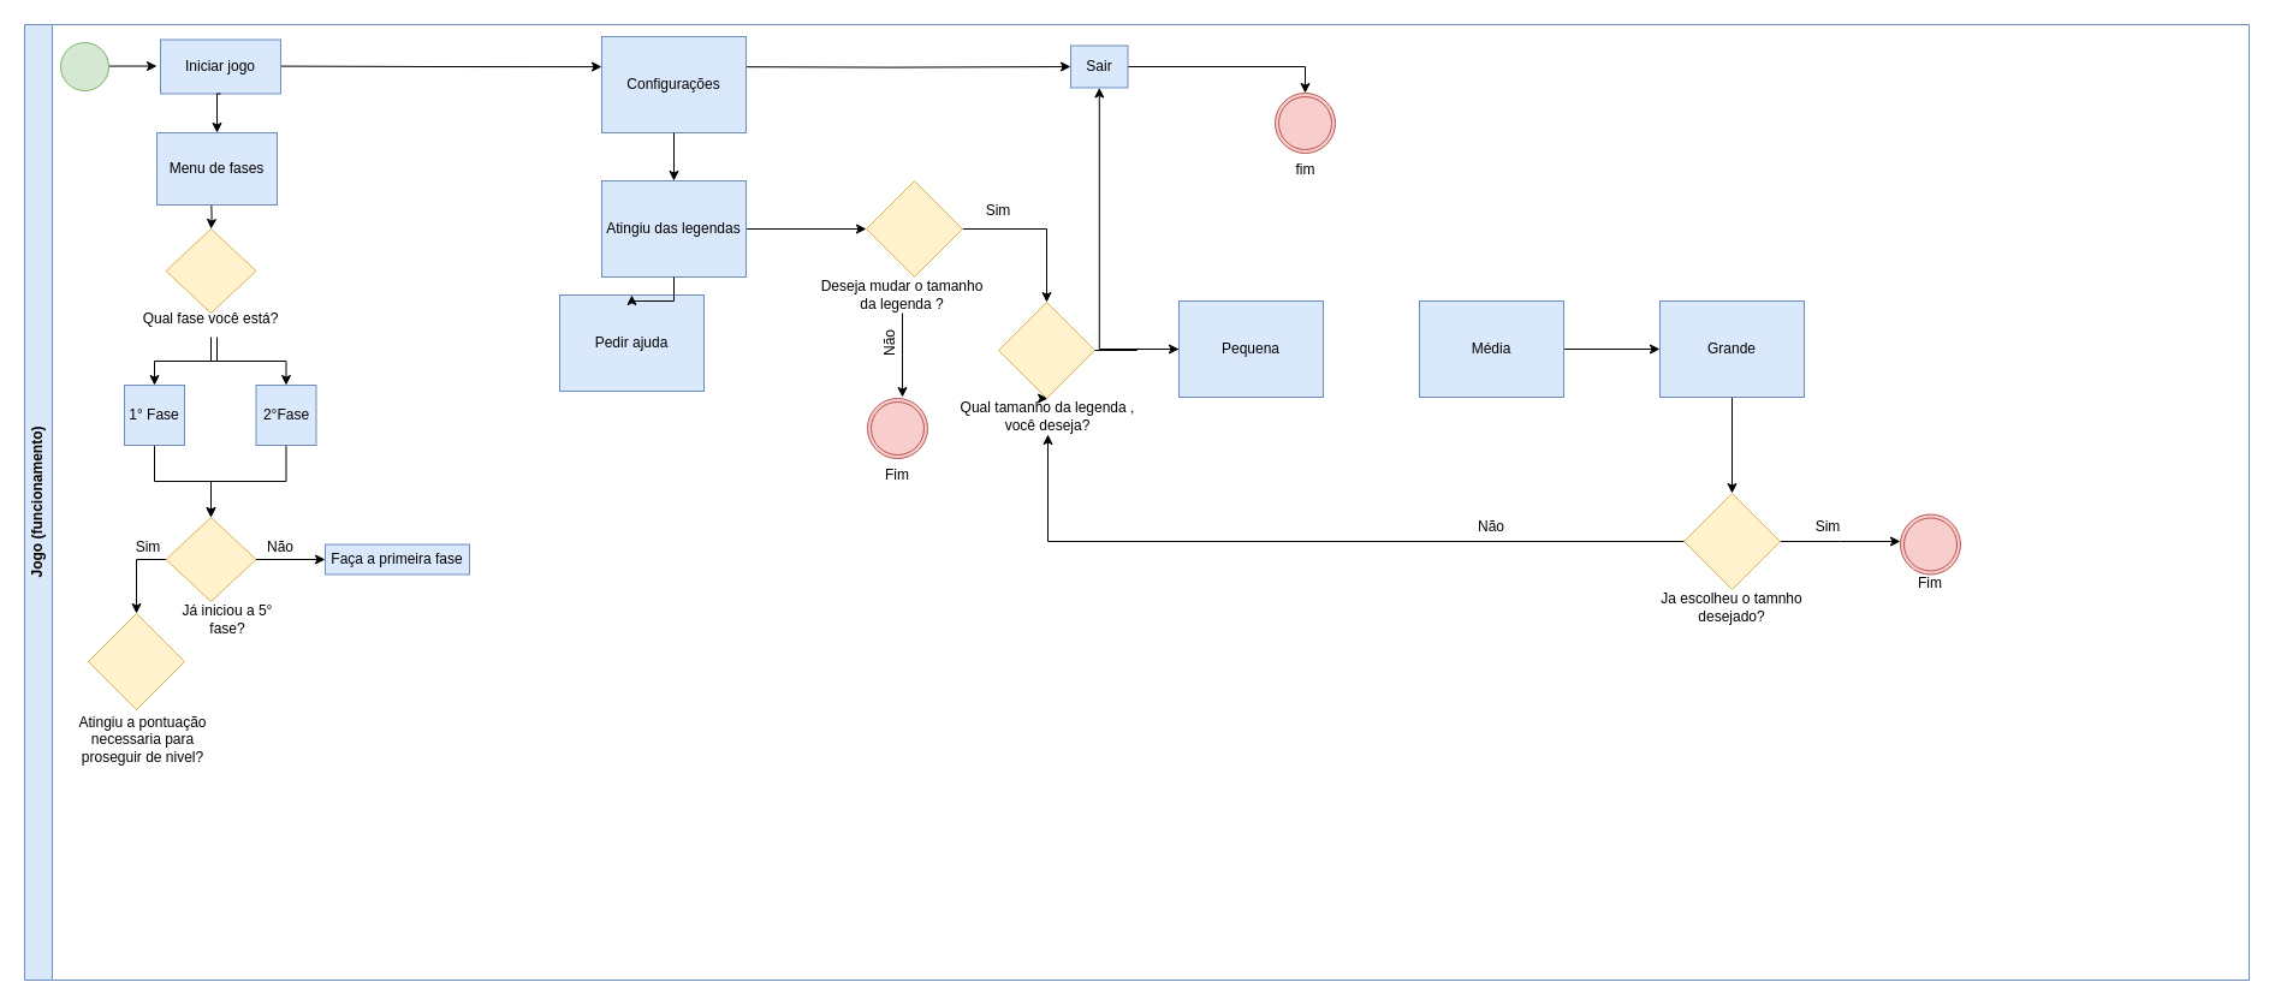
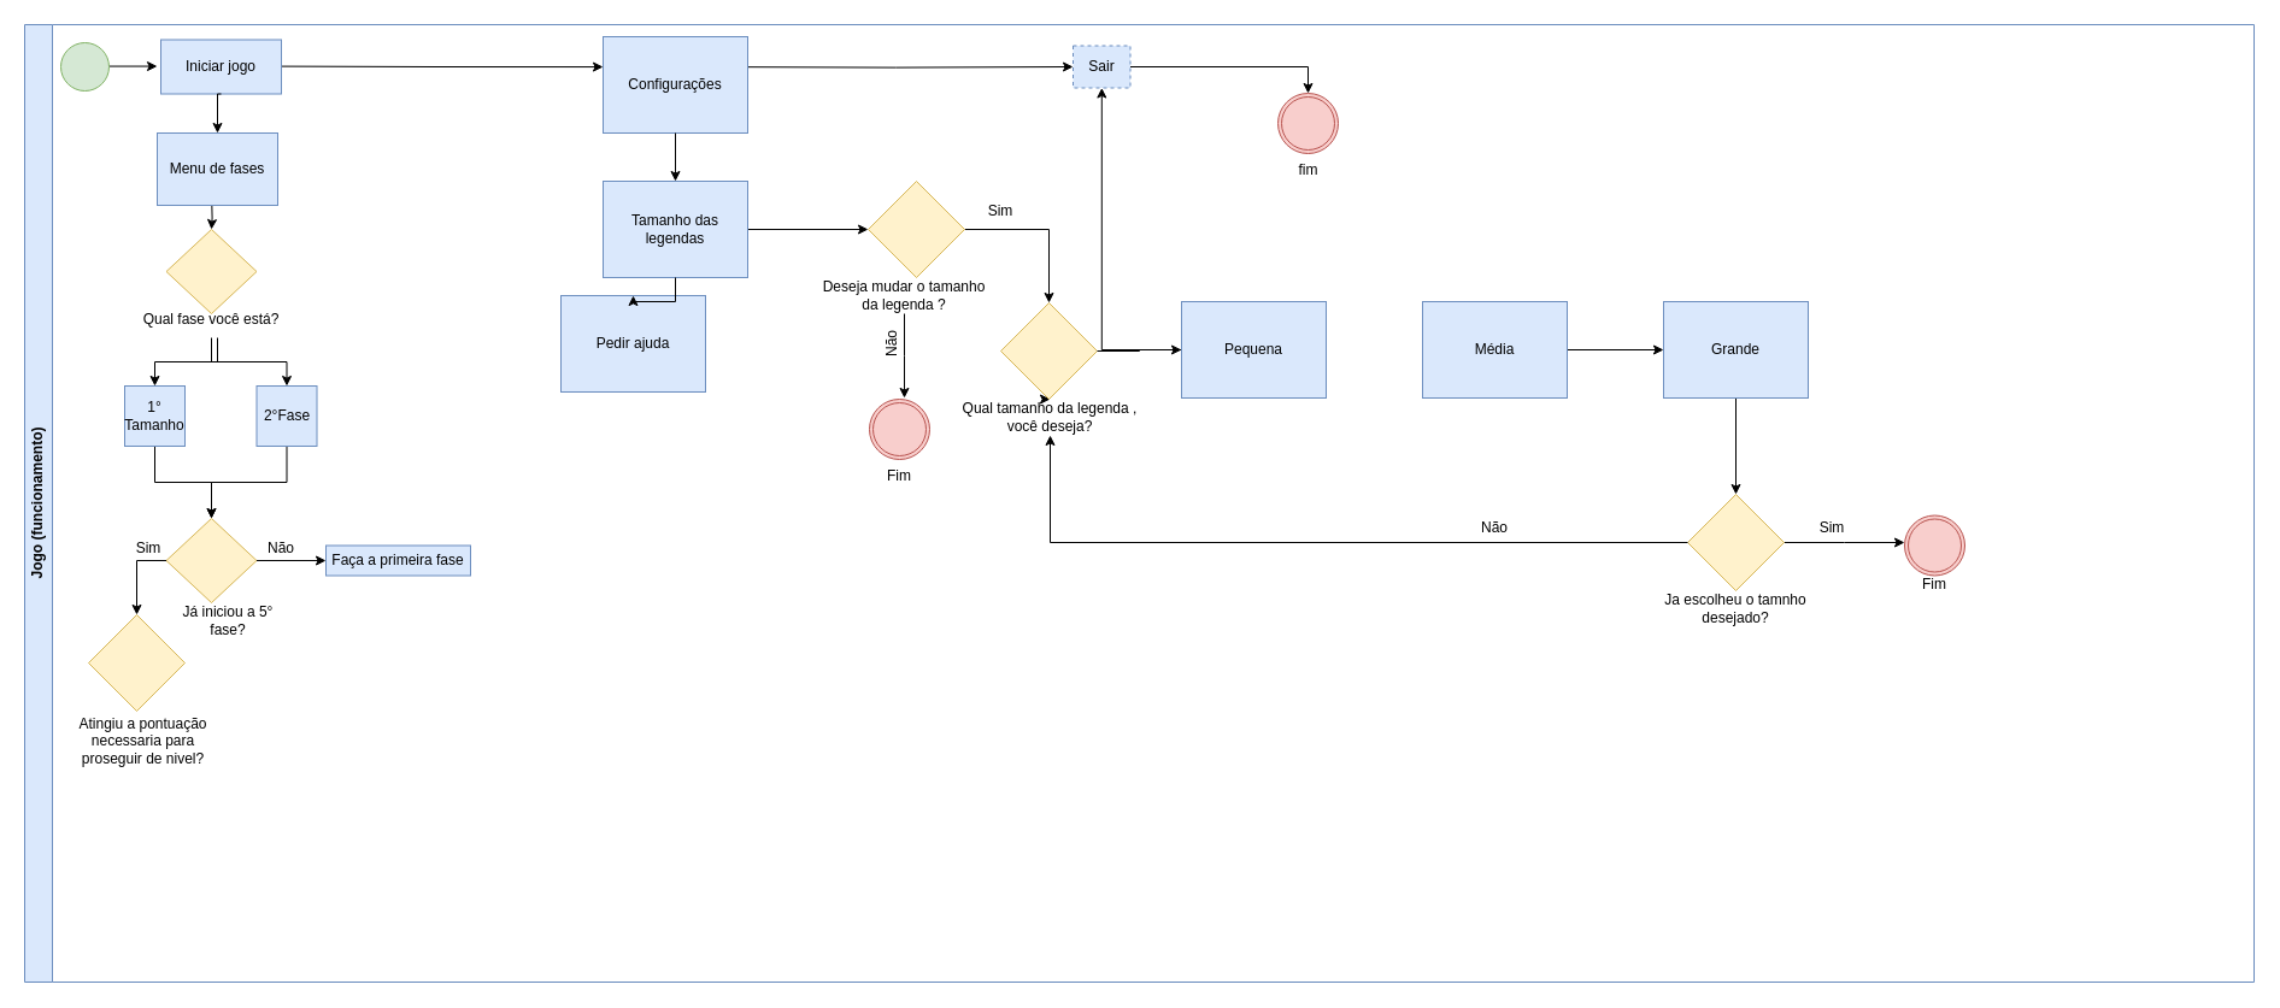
  <mxCell id="0" />
  <mxCell id="1" parent="0" />
  <mxCell id="2" value="Jogo (funcionamento)" style="swimlane;horizontal=0;whiteSpace=wrap;html=1;fillColor=#dae8fc;strokeColor=#6c8ebf;" vertex="1" parent="1"><mxGeometry x="20" y="20" width="1850" height="795" as="geometry" /></mxCell>
  <mxCell id="3" value="" style="edgeStyle=orthogonalEdgeStyle;rounded=0;orthogonalLoop=1;jettySize=auto;html=1;" edge="1" parent="2" source="4"><mxGeometry relative="1" as="geometry"><mxPoint x="110.0" y="34.545" as="targetPoint" /></mxGeometry></mxCell>
  <mxCell id="4" value="" style="ellipse;whiteSpace=wrap;html=1;aspect=fixed;fillColor=#d5e8d4;strokeColor=#82b366;" vertex="1" parent="2"><mxGeometry x="30" y="15" width="40" height="40" as="geometry" /></mxCell>
  <mxCell id="5" value="" style="edgeStyle=orthogonalEdgeStyle;rounded=0;orthogonalLoop=1;jettySize=auto;html=1;" edge="1" parent="2"><mxGeometry relative="1" as="geometry"><mxPoint x="200" y="34.545" as="sourcePoint" /><mxPoint x="480" y="35.091" as="targetPoint" /></mxGeometry></mxCell>
  <mxCell id="6" value="" style="edgeStyle=orthogonalEdgeStyle;rounded=0;orthogonalLoop=1;jettySize=auto;html=1;" edge="1" parent="2" target="8"><mxGeometry relative="1" as="geometry"><mxPoint x="575" y="35.091" as="sourcePoint" /></mxGeometry></mxCell>
  <mxCell id="7" value="" style="edgeStyle=orthogonalEdgeStyle;rounded=0;orthogonalLoop=1;jettySize=auto;html=1;entryX=0.5;entryY=0;entryDx=0;entryDy=0;entryPerimeter=0;" edge="1" parent="2" source="8" target="13"><mxGeometry relative="1" as="geometry"><mxPoint x="373.745" y="80" as="targetPoint" /></mxGeometry></mxCell>
- <mxCell id="8" value="Sair" style="whiteSpace=wrap;html=1;fillColor=#dae8fc;strokeColor=#6c8ebf;" vertex="1" parent="2"><mxGeometry x="870" y="17.5" width="47.5" height="35" as="geometry" /></mxCell>
+ <mxCell id="8" value="Sair" style="whiteSpace=wrap;html=1;fillColor=#dae8fc;strokeColor=#6c8ebf;dashed=1;" vertex="1" parent="2"><mxGeometry x="870" y="17.5" width="47.5" height="35" as="geometry" /></mxCell>
  <mxCell id="9" value="" style="edgeStyle=orthogonalEdgeStyle;rounded=0;orthogonalLoop=1;jettySize=auto;html=1;" edge="1" parent="2" target="10"><mxGeometry relative="1" as="geometry"><mxPoint x="155.091" y="139.5" as="sourcePoint" /></mxGeometry></mxCell>
  <mxCell id="10" value="" style="rhombus;whiteSpace=wrap;html=1;fillColor=#fff2cc;strokeColor=#d6b656;" vertex="1" parent="2"><mxGeometry x="117.5" y="170" width="75" height="70" as="geometry" /></mxCell>
  <mxCell id="11" value="" style="edgeStyle=orthogonalEdgeStyle;rounded=0;orthogonalLoop=1;jettySize=auto;html=1;entryX=0.5;entryY=0;entryDx=0;entryDy=0;entryPerimeter=0;" edge="1" parent="2" source="12" target="26"><mxGeometry relative="1" as="geometry"><mxPoint x="155.0" y="300" as="targetPoint" /><Array as="points"><mxPoint x="160" y="280" /><mxPoint x="108" y="280" /></Array></mxGeometry></mxCell>
  <mxCell id="12" value="Qual fase você está?" style="text;html=1;align=center;verticalAlign=middle;whiteSpace=wrap;rounded=0;" vertex="1" parent="2"><mxGeometry x="97" y="230" width="116" height="30" as="geometry" /></mxCell>
  <mxCell id="13" value="fim" style="points=[[0.145,0.145,0],[0.5,0,0],[0.855,0.145,0],[1,0.5,0],[0.855,0.855,0],[0.5,1,0],[0.145,0.855,0],[0,0.5,0]];shape=mxgraph.bpmn.event;html=1;verticalLabelPosition=bottom;labelBackgroundColor=#ffffff;verticalAlign=top;align=center;perimeter=ellipsePerimeter;outlineConnect=0;aspect=fixed;outline=throwing;symbol=general;fillColor=#f8cecc;strokeColor=#b85450;" vertex="1" parent="2"><mxGeometry x="1040" y="57" width="50" height="50" as="geometry" /></mxCell>
  <mxCell id="14" value="" style="edgeStyle=orthogonalEdgeStyle;rounded=0;orthogonalLoop=1;jettySize=auto;html=1;" edge="1" parent="2" source="16" target="17"><mxGeometry relative="1" as="geometry" /></mxCell>
  <mxCell id="15" value="" style="edgeStyle=orthogonalEdgeStyle;rounded=0;orthogonalLoop=1;jettySize=auto;html=1;exitX=0;exitY=0.5;exitDx=0;exitDy=0;" edge="1" parent="2" source="16" target="19"><mxGeometry relative="1" as="geometry" /></mxCell>
  <mxCell id="16" value="" style="rhombus;whiteSpace=wrap;html=1;fillColor=#fff2cc;strokeColor=#d6b656;" vertex="1" parent="2"><mxGeometry x="117.5" y="410" width="75" height="70" as="geometry" /></mxCell>
  <mxCell id="17" value="Faça a primeira fase" style="whiteSpace=wrap;html=1;fillColor=#dae8fc;strokeColor=#6c8ebf;" vertex="1" parent="2"><mxGeometry x="250" y="432.5" width="120" height="25" as="geometry" /></mxCell>
  <mxCell id="18" value="Não" style="text;html=1;align=center;verticalAlign=middle;whiteSpace=wrap;rounded=0;" vertex="1" parent="2"><mxGeometry x="183" y="420" width="60" height="30" as="geometry" /></mxCell>
  <mxCell id="19" value="" style="rhombus;whiteSpace=wrap;html=1;fillColor=#fff2cc;strokeColor=#d6b656;" vertex="1" parent="2"><mxGeometry x="53" y="490" width="80" height="80" as="geometry" /></mxCell>
  <mxCell id="20" value="Atingiu a pontuação necessaria para proseguir de nivel?" style="text;html=1;align=center;verticalAlign=middle;whiteSpace=wrap;rounded=0;" vertex="1" parent="2"><mxGeometry x="40" y="560" width="117" height="70" as="geometry" /></mxCell>
  <mxCell id="21" value="Configurações" style="points=[[0.25,0,0],[0.5,0,0],[0.75,0,0],[1,0.25,0],[1,0.5,0],[1,0.75,0],[0.75,1,0],[0.5,1,0],[0.25,1,0],[0,0.75,0],[0,0.5,0],[0,0.25,0]];shape=mxgraph.bpmn.task2;whiteSpace=wrap;rectStyle=rounded;size=10;html=1;container=1;expand=0;collapsible=0;taskMarker=service;fillColor=#dae8fc;strokeColor=#6c8ebf;" vertex="1" parent="2"><mxGeometry x="480" y="10" width="120" height="80" as="geometry" /></mxCell>
  <mxCell id="22" value="" style="edgeStyle=orthogonalEdgeStyle;rounded=0;orthogonalLoop=1;jettySize=auto;html=1;" edge="1" parent="2" source="23" target="34"><mxGeometry relative="1" as="geometry" /></mxCell>
- <mxCell id="23" value="Atingiu das legendas" style="points=[[0.25,0,0],[0.5,0,0],[0.75,0,0],[1,0.25,0],[1,0.5,0],[1,0.75,0],[0.75,1,0],[0.5,1,0],[0.25,1,0],[0,0.75,0],[0,0.5,0],[0,0.25,0]];shape=mxgraph.bpmn.task2;whiteSpace=wrap;rectStyle=rounded;size=10;html=1;container=1;expand=0;collapsible=0;bpmnShapeType=call;taskMarker=manual;fillColor=#dae8fc;strokeColor=#6c8ebf;" vertex="1" parent="2"><mxGeometry x="480" y="130" width="120" height="80" as="geometry" /></mxCell>
+ <mxCell id="23" value="Tamanho das legendas" style="points=[[0.25,0,0],[0.5,0,0],[0.75,0,0],[1,0.25,0],[1,0.5,0],[1,0.75,0],[0.75,1,0],[0.5,1,0],[0.25,1,0],[0,0.75,0],[0,0.5,0],[0,0.25,0]];shape=mxgraph.bpmn.task2;whiteSpace=wrap;rectStyle=rounded;size=10;html=1;container=1;expand=0;collapsible=0;bpmnShapeType=call;taskMarker=manual;fillColor=#dae8fc;strokeColor=#6c8ebf;" vertex="1" parent="2"><mxGeometry x="480" y="130" width="120" height="80" as="geometry" /></mxCell>
  <mxCell id="24" value="Menu de fases" style="points=[[0.25,0,0],[0.5,0,0],[0.75,0,0],[1,0.25,0],[1,0.5,0],[1,0.75,0],[0.75,1,0],[0.5,1,0],[0.25,1,0],[0,0.75,0],[0,0.5,0],[0,0.25,0]];shape=mxgraph.bpmn.task2;whiteSpace=wrap;rectStyle=rounded;size=10;html=1;container=1;expand=0;collapsible=0;taskMarker=abstract;bpmnShapeType=subprocess;isLoopSub=1;outline=eventNonint;symbol=parallelMultiple;fillColor=#dae8fc;strokeColor=#6c8ebf;" vertex="1" parent="2"><mxGeometry x="110" y="90" width="100" height="60" as="geometry" /></mxCell>
  <mxCell id="25" style="edgeStyle=orthogonalEdgeStyle;rounded=0;orthogonalLoop=1;jettySize=auto;html=1;entryX=0.5;entryY=0;entryDx=0;entryDy=0;" edge="1" parent="2" source="26" target="16"><mxGeometry relative="1" as="geometry" /></mxCell>
- <mxCell id="26" value="1° Fase" style="points=[[0.25,0,0],[0.5,0,0],[0.75,0,0],[1,0.25,0],[1,0.5,0],[1,0.75,0],[0.75,1,0],[0.5,1,0],[0.25,1,0],[0,0.75,0],[0,0.5,0],[0,0.25,0]];shape=mxgraph.bpmn.task2;whiteSpace=wrap;rectStyle=rounded;size=10;html=1;container=1;expand=0;collapsible=0;taskMarker=abstract;isLoopMultiSeq=1;fillColor=#dae8fc;strokeColor=#6c8ebf;" vertex="1" parent="2"><mxGeometry x="83" y="300" width="50" height="50" as="geometry" /></mxCell>
+ <mxCell id="26" value="1° Tamanho" style="points=[[0.25,0,0],[0.5,0,0],[0.75,0,0],[1,0.25,0],[1,0.5,0],[1,0.75,0],[0.75,1,0],[0.5,1,0],[0.25,1,0],[0,0.75,0],[0,0.5,0],[0,0.25,0]];shape=mxgraph.bpmn.task2;whiteSpace=wrap;rectStyle=rounded;size=10;html=1;container=1;expand=0;collapsible=0;taskMarker=abstract;isLoopMultiSeq=1;fillColor=#dae8fc;strokeColor=#6c8ebf;" vertex="1" parent="2"><mxGeometry x="83" y="300" width="50" height="50" as="geometry" /></mxCell>
  <mxCell id="27" style="edgeStyle=orthogonalEdgeStyle;rounded=0;orthogonalLoop=1;jettySize=auto;html=1;entryX=0.5;entryY=0;entryDx=0;entryDy=0;" edge="1" parent="2" source="28" target="16"><mxGeometry relative="1" as="geometry" /></mxCell>
  <mxCell id="28" value="2°Fase" style="points=[[0.25,0,0],[0.5,0,0],[0.75,0,0],[1,0.25,0],[1,0.5,0],[1,0.75,0],[0.75,1,0],[0.5,1,0],[0.25,1,0],[0,0.75,0],[0,0.5,0],[0,0.25,0]];shape=mxgraph.bpmn.task2;whiteSpace=wrap;rectStyle=rounded;size=10;html=1;container=1;expand=0;collapsible=0;taskMarker=abstract;isLoopMultiSeq=1;fillColor=#dae8fc;strokeColor=#6c8ebf;" vertex="1" parent="2"><mxGeometry x="192.5" y="300" width="50" height="50" as="geometry" /></mxCell>
  <mxCell id="29" style="edgeStyle=orthogonalEdgeStyle;rounded=0;orthogonalLoop=1;jettySize=auto;html=1;entryX=0.5;entryY=0;entryDx=0;entryDy=0;entryPerimeter=0;" edge="1" parent="2" source="12" target="28"><mxGeometry relative="1" as="geometry" /></mxCell>
  <mxCell id="30" value="Pedir ajuda" style="points=[[0.25,0,0],[0.5,0,0],[0.75,0,0],[1,0.25,0],[1,0.5,0],[1,0.75,0],[0.75,1,0],[0.5,1,0],[0.25,1,0],[0,0.75,0],[0,0.5,0],[0,0.25,0]];shape=mxgraph.bpmn.task2;whiteSpace=wrap;rectStyle=rounded;size=10;html=1;container=1;expand=0;collapsible=0;taskMarker=receive;fillColor=#dae8fc;strokeColor=#6c8ebf;" vertex="1" parent="2"><mxGeometry x="445" y="225" width="120" height="80" as="geometry" /></mxCell>
  <mxCell id="31" style="edgeStyle=orthogonalEdgeStyle;rounded=0;orthogonalLoop=1;jettySize=auto;html=1;entryX=0.5;entryY=0;entryDx=0;entryDy=0;entryPerimeter=0;" edge="1" parent="2" source="21" target="23"><mxGeometry relative="1" as="geometry" /></mxCell>
  <mxCell id="32" style="edgeStyle=orthogonalEdgeStyle;rounded=0;orthogonalLoop=1;jettySize=auto;html=1;entryX=0.5;entryY=0;entryDx=0;entryDy=0;entryPerimeter=0;" edge="1" parent="2" source="23" target="30"><mxGeometry relative="1" as="geometry" /></mxCell>
  <mxCell id="33" value="" style="edgeStyle=orthogonalEdgeStyle;rounded=0;orthogonalLoop=1;jettySize=auto;html=1;entryX=0.5;entryY=0;entryDx=0;entryDy=0;" edge="1" parent="2" source="34" target="46"><mxGeometry relative="1" as="geometry"><mxPoint x="850" y="230" as="targetPoint" /></mxGeometry></mxCell>
  <mxCell id="34" value="" style="rhombus;whiteSpace=wrap;html=1;fillColor=#fff2cc;strokeColor=#d6b656;" vertex="1" parent="2"><mxGeometry x="700" y="130" width="80" height="80" as="geometry" /></mxCell>
  <mxCell id="35" style="edgeStyle=orthogonalEdgeStyle;rounded=0;orthogonalLoop=1;jettySize=auto;html=1;" edge="1" parent="2" source="36"><mxGeometry relative="1" as="geometry"><mxPoint x="730" y="310" as="targetPoint" /></mxGeometry></mxCell>
  <mxCell id="36" value="Deseja mudar o tamanho da legenda ?" style="text;html=1;align=center;verticalAlign=middle;whiteSpace=wrap;rounded=0;" vertex="1" parent="2"><mxGeometry x="660" y="210" width="140" height="30" as="geometry" /></mxCell>
  <mxCell id="37" value="Sim" style="text;html=1;align=center;verticalAlign=middle;whiteSpace=wrap;rounded=0;" vertex="1" parent="2"><mxGeometry x="780" y="140" width="60" height="30" as="geometry" /></mxCell>
  <mxCell id="38" value="Já iniciou a 5° fase?" style="text;html=1;align=center;verticalAlign=middle;whiteSpace=wrap;rounded=0;" vertex="1" parent="2"><mxGeometry x="118" y="480" width="102" height="30" as="geometry" /></mxCell>
  <mxCell id="39" value="Sim" style="text;html=1;align=center;verticalAlign=middle;whiteSpace=wrap;rounded=0;" vertex="1" parent="2"><mxGeometry x="73" y="420" width="60" height="30" as="geometry" /></mxCell>
  <mxCell id="40" value="Não" style="text;html=1;align=center;verticalAlign=middle;whiteSpace=wrap;rounded=0;rotation=-90;" vertex="1" parent="2"><mxGeometry x="690" y="250" width="60" height="30" as="geometry" /></mxCell>
  <mxCell id="41" value="" style="points=[[0.145,0.145,0],[0.5,0,0],[0.855,0.145,0],[1,0.5,0],[0.855,0.855,0],[0.5,1,0],[0.145,0.855,0],[0,0.5,0]];shape=mxgraph.bpmn.event;html=1;verticalLabelPosition=bottom;labelBackgroundColor=#ffffff;verticalAlign=top;align=center;perimeter=ellipsePerimeter;outlineConnect=0;aspect=fixed;outline=throwing;symbol=general;fillColor=#f8cecc;strokeColor=#b85450;" vertex="1" parent="2"><mxGeometry x="701" y="311" width="50" height="50" as="geometry" /></mxCell>
  <mxCell id="42" value="Fim" style="text;html=1;strokeColor=none;fillColor=none;align=center;verticalAlign=middle;whiteSpace=wrap;rounded=0;" vertex="1" parent="2"><mxGeometry x="686" y="360" width="80" height="30" as="geometry" /></mxCell>
  <mxCell id="43" value="Iniciar jogo" style="points=[[0.25,0,0],[0.5,0,0],[0.75,0,0],[1,0.25,0],[1,0.5,0],[1,0.75,0],[0.75,1,0],[0.5,1,0],[0.25,1,0],[0,0.75,0],[0,0.5,0],[0,0.25,0]];shape=mxgraph.bpmn.task2;whiteSpace=wrap;rectStyle=rounded;size=10;html=1;container=1;expand=0;collapsible=0;taskMarker=abstract;fillColor=#dae8fc;strokeColor=#6c8ebf;" vertex="1" parent="2"><mxGeometry x="113" y="12.5" width="100" height="45" as="geometry" /></mxCell>
  <mxCell id="44" style="edgeStyle=orthogonalEdgeStyle;rounded=0;orthogonalLoop=1;jettySize=auto;html=1;exitX=0.5;exitY=1;exitDx=0;exitDy=0;exitPerimeter=0;entryX=0.5;entryY=0;entryDx=0;entryDy=0;entryPerimeter=0;" edge="1" parent="2" source="43" target="24"><mxGeometry relative="1" as="geometry" /></mxCell>
  <mxCell id="45" style="edgeStyle=orthogonalEdgeStyle;rounded=0;orthogonalLoop=1;jettySize=auto;html=1;exitX=0.5;exitY=1;exitDx=0;exitDy=0;entryX=0.5;entryY=0;entryDx=0;entryDy=0;" edge="1" parent="2" source="46" target="47"><mxGeometry relative="1" as="geometry" /></mxCell>
  <mxCell id="46" value="" style="rhombus;whiteSpace=wrap;html=1;fillColor=#fff2cc;strokeColor=#d6b656;" vertex="1" parent="2"><mxGeometry x="810" y="231" width="80" height="80" as="geometry" /></mxCell>
  <mxCell id="47" value="Qual tamanho da legenda , você deseja?" style="text;html=1;align=center;verticalAlign=middle;whiteSpace=wrap;rounded=0;" vertex="1" parent="2"><mxGeometry x="766" y="311" width="170" height="30" as="geometry" /></mxCell>
  <mxCell id="48" value="" style="edgeStyle=orthogonalEdgeStyle;rounded=0;orthogonalLoop=1;jettySize=auto;html=1;" edge="1" parent="2" source="49" target="8"><mxGeometry relative="1" as="geometry" /></mxCell>
  <mxCell id="49" value="Pequena" style="points=[[0.25,0,0],[0.5,0,0],[0.75,0,0],[1,0.25,0],[1,0.5,0],[1,0.75,0],[0.75,1,0],[0.5,1,0],[0.25,1,0],[0,0.75,0],[0,0.5,0],[0,0.25,0]];shape=mxgraph.bpmn.task2;whiteSpace=wrap;rectStyle=rounded;size=10;html=1;container=1;expand=0;collapsible=0;taskMarker=abstract;fillColor=#dae8fc;strokeColor=#6c8ebf;" vertex="1" parent="2"><mxGeometry x="960" y="230" width="120" height="80" as="geometry" /></mxCell>
  <mxCell id="50" style="edgeStyle=orthogonalEdgeStyle;rounded=0;orthogonalLoop=1;jettySize=auto;html=1;entryX=0;entryY=0.5;entryDx=0;entryDy=0;entryPerimeter=0;" edge="1" parent="2" source="46" target="49"><mxGeometry relative="1" as="geometry"><mxPoint x="910" y="271.091" as="targetPoint" /></mxGeometry></mxCell>
  <mxCell id="51" value="" style="edgeStyle=orthogonalEdgeStyle;rounded=0;orthogonalLoop=1;jettySize=auto;html=1;" edge="1" parent="2" source="52" target="54"><mxGeometry relative="1" as="geometry" /></mxCell>
  <mxCell id="52" value="Média" style="points=[[0.25,0,0],[0.5,0,0],[0.75,0,0],[1,0.25,0],[1,0.5,0],[1,0.75,0],[0.75,1,0],[0.5,1,0],[0.25,1,0],[0,0.75,0],[0,0.5,0],[0,0.25,0]];shape=mxgraph.bpmn.task2;whiteSpace=wrap;rectStyle=rounded;size=10;html=1;container=1;expand=0;collapsible=0;taskMarker=abstract;fillColor=#dae8fc;strokeColor=#6c8ebf;" vertex="1" parent="2"><mxGeometry x="1160" y="230" width="120" height="80" as="geometry" /></mxCell>
  <mxCell id="53" value="" style="edgeStyle=orthogonalEdgeStyle;rounded=0;orthogonalLoop=1;jettySize=auto;html=1;" edge="1" parent="2" source="54" target="56"><mxGeometry relative="1" as="geometry" /></mxCell>
  <mxCell id="54" value="Grande" style="points=[[0.25,0,0],[0.5,0,0],[0.75,0,0],[1,0.25,0],[1,0.5,0],[1,0.75,0],[0.75,1,0],[0.5,1,0],[0.25,1,0],[0,0.75,0],[0,0.5,0],[0,0.25,0]];shape=mxgraph.bpmn.task2;whiteSpace=wrap;rectStyle=rounded;size=10;html=1;container=1;expand=0;collapsible=0;taskMarker=abstract;fillColor=#dae8fc;strokeColor=#6c8ebf;" vertex="1" parent="2"><mxGeometry x="1360" y="230" width="120" height="80" as="geometry" /></mxCell>
  <mxCell id="55" style="edgeStyle=orthogonalEdgeStyle;rounded=0;orthogonalLoop=1;jettySize=auto;html=1;" edge="1" parent="2" source="56"><mxGeometry relative="1" as="geometry"><mxPoint x="1560" y="430" as="targetPoint" /></mxGeometry></mxCell>
  <mxCell id="56" value="" style="rhombus;whiteSpace=wrap;html=1;fillColor=#fff2cc;strokeColor=#d6b656;" vertex="1" parent="2"><mxGeometry x="1380" y="390" width="80" height="80" as="geometry" /></mxCell>
  <mxCell id="57" value="Ja escolheu o tamnho desejado?" style="text;html=1;strokeColor=none;fillColor=none;align=center;verticalAlign=middle;whiteSpace=wrap;rounded=0;" vertex="1" parent="2"><mxGeometry x="1360" y="470" width="120" height="30" as="geometry" /></mxCell>
  <mxCell id="58" value="" style="points=[[0.145,0.145,0],[0.5,0,0],[0.855,0.145,0],[1,0.5,0],[0.855,0.855,0],[0.5,1,0],[0.145,0.855,0],[0,0.5,0]];shape=mxgraph.bpmn.event;html=1;verticalLabelPosition=bottom;labelBackgroundColor=#ffffff;verticalAlign=top;align=center;perimeter=ellipsePerimeter;outlineConnect=0;aspect=fixed;outline=throwing;symbol=general;fillColor=#f8cecc;strokeColor=#b85450;" vertex="1" parent="2"><mxGeometry x="1560" y="407.5" width="50" height="50" as="geometry" /></mxCell>
  <mxCell id="59" value="Fim" style="text;html=1;align=center;verticalAlign=middle;whiteSpace=wrap;rounded=0;" vertex="1" parent="2"><mxGeometry x="1555" y="450" width="60" height="30" as="geometry" /></mxCell>
  <mxCell id="60" style="edgeStyle=orthogonalEdgeStyle;rounded=0;orthogonalLoop=1;jettySize=auto;html=1;exitX=0;exitY=0.5;exitDx=0;exitDy=0;entryX=0.5;entryY=1;entryDx=0;entryDy=0;" edge="1" parent="2" source="56" target="47"><mxGeometry relative="1" as="geometry"><mxPoint x="1320" y="430.727" as="targetPoint" /></mxGeometry></mxCell>
  <mxCell id="61" value="Não" style="text;html=1;align=center;verticalAlign=middle;whiteSpace=wrap;rounded=0;" vertex="1" parent="2"><mxGeometry x="1190" y="403" width="60" height="30" as="geometry" /></mxCell>
  <mxCell id="62" value="Sim" style="text;html=1;align=center;verticalAlign=middle;whiteSpace=wrap;rounded=0;" vertex="1" parent="2"><mxGeometry x="1470" y="403" width="60" height="30" as="geometry" /></mxCell>
